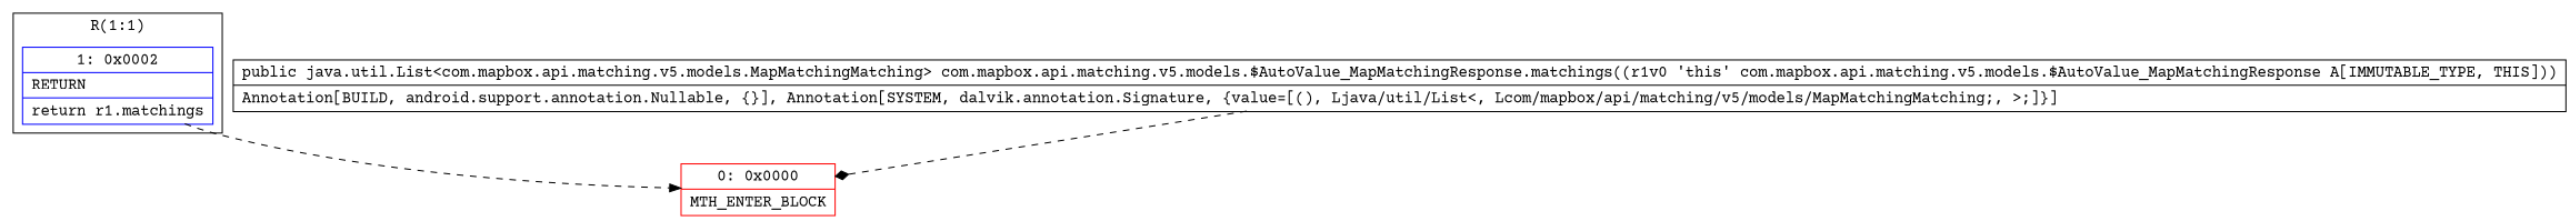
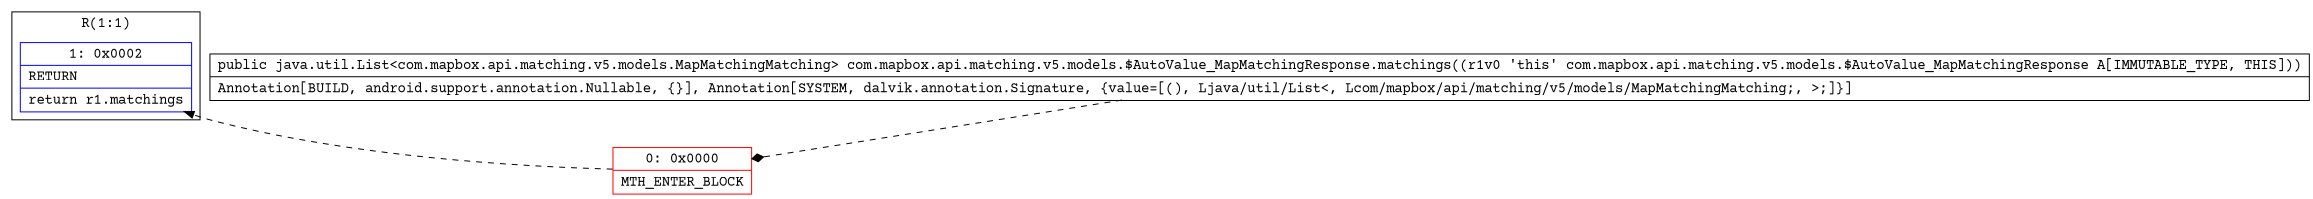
  digraph {
    fontname="Courier Prime"
    node [shape=record fontname="Courier Prime"]
    edge [style=dashed fontname="Courier Prime"]
    n1 [color=blue label="{1\:\ 0x0002|RETURN\l|return r1.matchings\l}"]
    n2 [color=red label="{0\:\ 0x0000|MTH_ENTER_BLOCK\l}"]
    n3 [label="{public java.util.List\<com.mapbox.api.matching.v5.models.MapMatchingMatching\> com.mapbox.api.matching.v5.models.$AutoValue_MapMatchingResponse.matchings((r1v0 'this' com.mapbox.api.matching.v5.models.$AutoValue_MapMatchingResponse A[IMMUTABLE_TYPE, THIS]))  | Annotation[BUILD, android.support.annotation.Nullable, \{\}], Annotation[SYSTEM, dalvik.annotation.Signature, \{value=[(), Ljava\/util\/List\<, Lcom\/mapbox\/api\/matching\/v5\/models\/MapMatchingMatching;, \>;]\}]\l}"]
    subgraph cluster_1 {
      label="R(1:1)"
      n1
    }
-   n1 -> n2 [arrowhead=normal]
+   n2 -> n1 [arrowhead=normal]
    n3 -> n2 [arrowhead=diamond]
  }
